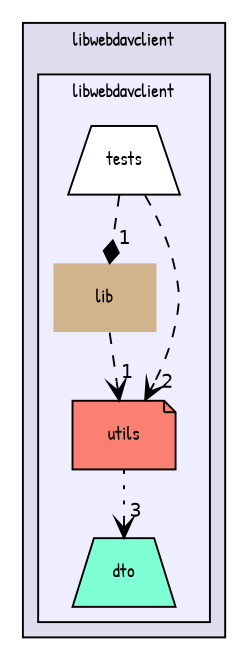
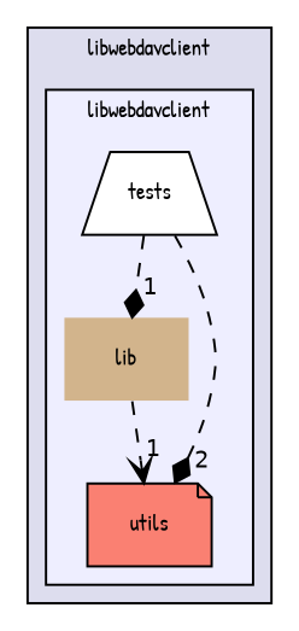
  digraph {
    compound=true
    fontname="Patrick Hand"
    node [fontname="Patrick Hand" fontsize=10 shape=trapezium style=filled color=black]
    edge [arrowhead=vee fontname="Patrick Hand" headlabel=1 labeldistance=1.5 labelfontname=Helvetica labelfontsize=10 style=dashed]
    n1 [fillcolor=tan label=lib shape=plaintext color=""]
-   n2 [fillcolor=aquamarine label=dto]
    n3 [fillcolor=white label=tests]
    n4 [fillcolor=salmon label=utils shape=note]
    subgraph cluster_1 {
      bgcolor="#ddddee"
      fontsize=10
      label=libwebdavclient
      pencolor=black
      subgraph cluster_2 {
        bgcolor="#eeeeff"
        fontsize=10
        label=libwebdavclient
        pencolor=black
        n1
-       n2
        n3
        n4
      }
    }
    n1 -> n4
    n3 -> n1 [arrowhead=diamond]
-   n3 -> n4 [headlabel=2]
-   n4 -> n2 [headlabel=3 style=dotted]
+   n3 -> n4 [arrowhead=diamond headlabel=2]
  }
